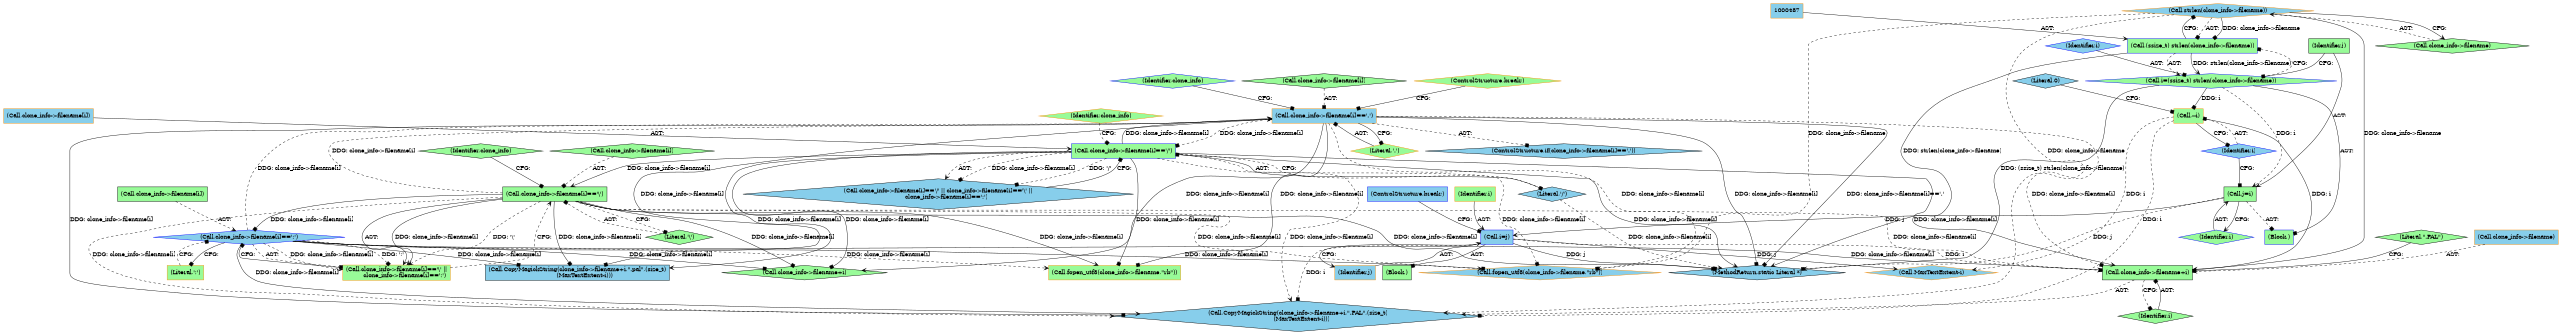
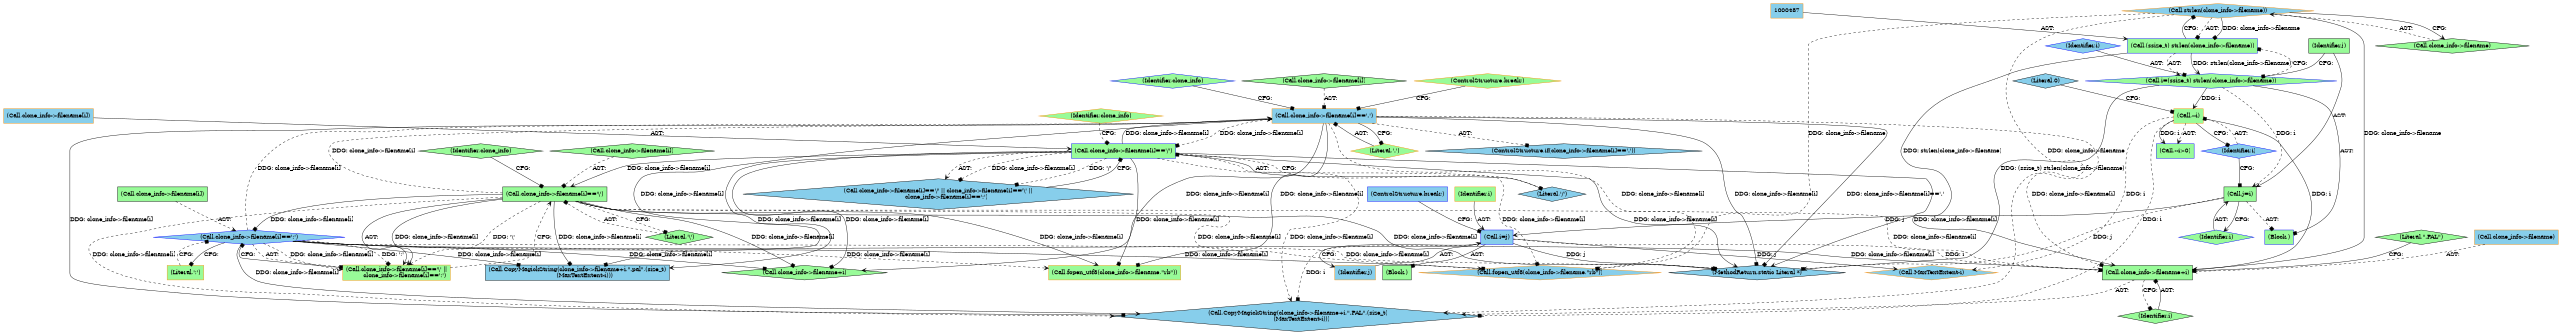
  digraph {
    node [color=black fillcolor=palegreen shape=diamond style=filled]
    edge [arrowhead=box style=solid]
    n1 [label="(Call,clone_info->filename+i)" shape=box]
    n2 [fillcolor=skyblue label="(Call,CopyMagickString(clone_info->filename+i,\".PAL\",(size_t)\n    (MaxTextExtent-i)))"]
    n3 [label="(Identifier,i)"]
    n4 [color=darkorange fillcolor=skyblue label="(Call,strlen(clone_info->filename))"]
    n5 [color=blue label="(Call,(ssize_t) strlen(clone_info->filename))" shape=box]
    n6 [color=darkorange fillcolor=skyblue label="(Call,fopen_utf8(clone_info->filename,\"rb\"))"]
    n7 [label="(Call,clone_info->filename)"]
    n8 [fillcolor=skyblue label="(MethodReturn,static Literal *)"]
    n9 [color=blue label="(Call,i=(ssize_t) strlen(clone_info->filename))"]
    n10 [color=darkorange fillcolor=skyblue label="(Call,clone_info->filename[i]=='.')" shape=box]
    n11 [color=blue label="(Call,clone_info->filename[i]=='/')" shape=box]
    n12 [color=darkorange label="(Literal,'.')"]
    n13 [fillcolor=skyblue label="(Call,CopyMagickString(clone_info->filename+i,\".pal\",(size_t)\n        (MaxTextExtent-i)))" shape=box]
    n14 [color=darkorange label="(Call,fopen_utf8(clone_info->filename,\"rb\"))" shape=box]
    n15 [label="(Call,clone_info->filename+i)"]
    n16 [fillcolor=skyblue label="(ControlStructure,if(clone_info->filename[i]=='.'))"]
    n17 [label="(Call,clone_info->filename[i]=='\\')" shape=box]
    n18 [fillcolor=skyblue label="(Call,clone_info->filename[i]=='/' || clone_info->filename[i]=='\\' ||\n         clone_info->filename[i]==':')"]
    n19 [fillcolor=skyblue label="(Literal,'/')"]
    n20 [color=blue fillcolor=skyblue label="(Call,clone_info->filename[i]==':')"]
    n21 [color=darkorange label="(Call,clone_info->filename[i]=='\\' ||\n         clone_info->filename[i]==':')" shape=box]
    n22 [color=darkorange label="(Literal,':')" shape=box]
    n23 [label="(Literal,'\\')"]
    n24 [color=darkorange label="(Call,--i)" shape=box]
    n25 [color=blue fillcolor=skyblue label="(Identifier,i)"]
    n26 [color=darkorange fillcolor=skyblue label="(Call,MaxTextExtent-i)"]
+   n27 [color=blue label="(Call,--i>0)" shape=box]
    n28 [label="(Call,j=i)" shape=box]
    n29 [color=blue label="(Block,)" shape=box]
    n30 [color=blue fillcolor=skyblue label="(Call,i=j)" shape=box]
    n31 [color=blue label="(Identifier,i)"]
    n32 [color=darkorange fillcolor=skyblue label="(Identifier,j)" shape=box]
    n33 [label="(Block,)" shape=box]
    n34 [label="(Literal,\".PAL\")"]
    n35 [color=blue label="(Identifier,clone_info)"]
    n36 [color=darkorange fillcolor=skyblue label="(Call,clone_info->filename)" shape=box]
    n37 [color=blue fillcolor=skyblue label="(ControlStructure,break;)" shape=box]
    n38 [fillcolor=skyblue label="(Literal,0)"]
    n39 [label="(Call,clone_info->filename[i])"]
    n40 [color=darkorange label="(Identifier,i)" shape=box]
    n41 [label="(Identifier,clone_info)"]
    n42 [label="(Call,clone_info->filename[i])" shape=box]
    n43 [color=darkorange fillcolor=skyblue label="(Call,clone_info->filename[i])" shape=box]
    n44 [label="(Identifier,j)" shape=box]
    n45 [color=blue fillcolor=skyblue label="(Identifier,i)"]
    n46 [label="(Call,clone_info->filename[i])"]
    n47 [color=darkorange label="(Identifier,clone_info)"]
    n48 [color=darkorange label="(ControlStructure,break;)"]
    1000487 [color=darkorange fillcolor=skyblue shape=box]
    n1 -> n2 [arrowhead=vee label="AST: " style=dashed]
    n1 -> n3 [label="CFG: " style=dashed]
    n3 -> n1 [label="AST: "]
    n4 -> n1 [arrowhead=vee label="DDG: clone_info->filename"]
    n4 -> n2 [arrowhead=vee label="DDG: clone_info->filename" style=dashed]
    n4 -> n5 [label="AST: " style=dashed]
    n4 -> n5 [label="DDG: clone_info->filename"]
    n4 -> n6 [label="DDG: clone_info->filename" style=dashed]
    n4 -> n7 [arrowhead=vee label="CFG: "]
    n5 -> n4 [label="CFG: "]
    n5 -> n8 [arrowhead=vee label="DDG: strlen(clone_info->filename)"]
    n5 -> n9 [arrowhead=vee label="AST: " style=dashed]
    n5 -> n9 [arrowhead=vee label="DDG: strlen(clone_info->filename)"]
    n7 -> n4 [arrowhead=vee label="AST: " style=dashed]
    n9 -> n5 [label="CFG: " style=dashed]
    n9 -> n8 [arrowhead=vee label="DDG: (ssize_t) strlen(clone_info->filename)"]
-   n9 -> n24 [label="DDG: i"]
+   n9 -> n24 [arrowhead=vee label="DDG: i"]
    n9 -> n28 [arrowhead=vee label="DDG: i" style=dashed]
    n9 -> n29 [label="AST: "]
    n10 -> n1 [label="DDG: clone_info->filename[i]" style=dashed]
    n10 -> n2 [label="DDG: clone_info->filename[i]"]
    n10 -> n6 [arrowhead=vee label="DDG: clone_info->filename[i]" style=dashed]
    n10 -> n8 [label="DDG: clone_info->filename[i]"]
    n10 -> n8 [label="DDG: clone_info->filename[i]=='.'"]
    n10 -> n11 [label="DDG: clone_info->filename[i]" style=dashed]
    n10 -> n12 [label="CFG: "]
    n10 -> n13 [label="DDG: clone_info->filename[i]"]
    n10 -> n14 [label="DDG: clone_info->filename[i]"]
    n10 -> n15 [arrowhead=vee label="DDG: clone_info->filename[i]"]
    n10 -> n16 [label="AST: " style=dashed]
    n11 -> n1 [arrowhead=vee label="DDG: clone_info->filename[i]"]
    n11 -> n2 [arrowhead=vee label="DDG: clone_info->filename[i]" style=dashed]
    n11 -> n6 [label="DDG: clone_info->filename[i]" style=dashed]
    n11 -> n8 [arrowhead=vee label="DDG: clone_info->filename[i]"]
    n11 -> n10 [arrowhead=vee label="DDG: clone_info->filename[i]"]
    n11 -> n13 [arrowhead=vee label="DDG: clone_info->filename[i]"]
    n11 -> n14 [label="DDG: clone_info->filename[i]"]
    n11 -> n15 [label="DDG: clone_info->filename[i]"]
    n11 -> n17 [arrowhead=vee label="DDG: clone_info->filename[i]"]
    n11 -> n18 [arrowhead=vee label="AST: " style=dashed]
    n11 -> n18 [label="DDG: clone_info->filename[i]" style=dashed]
    n11 -> n18 [label="DDG: '/'" style=dashed]
    n11 -> n19 [label="CFG: " style=dashed]
    n12 -> n10 [label="AST: "]
    n17 -> n1 [arrowhead=vee label="DDG: clone_info->filename[i]" style=dashed]
    n17 -> n2 [arrowhead=vee label="DDG: clone_info->filename[i]" style=dashed]
    n17 -> n6 [arrowhead=vee label="DDG: clone_info->filename[i]" style=dashed]
    n17 -> n8 [label="DDG: clone_info->filename[i]"]
    n17 -> n10 [arrowhead=vee label="DDG: clone_info->filename[i]" style=dashed]
    n17 -> n13 [label="DDG: clone_info->filename[i]"]
    n17 -> n14 [arrowhead=vee label="DDG: clone_info->filename[i]"]
    n17 -> n15 [label="DDG: clone_info->filename[i]"]
    n17 -> n20 [label="DDG: clone_info->filename[i]"]
    n17 -> n21 [arrowhead=vee label="AST: "]
    n17 -> n21 [arrowhead=vee label="DDG: clone_info->filename[i]"]
    n17 -> n21 [arrowhead=vee label="DDG: '\\'" style=dashed]
    n17 -> n23 [label="CFG: " style=dashed]
    n18 -> n11 [label="CFG: "]
    n19 -> n11 [label="AST: "]
    n20 -> n1 [arrowhead=vee label="DDG: clone_info->filename[i]"]
    n20 -> n2 [arrowhead=vee label="DDG: clone_info->filename[i]"]
    n20 -> n6 [label="DDG: clone_info->filename[i]"]
-   n19 -> n8 [arrowhead=vee label="DDG: clone_info->filename[i]" style=dashed]
+   n20 -> n8 [arrowhead=vee label="DDG: clone_info->filename[i]" style=dashed]
    n20 -> n10 [arrowhead=vee label="DDG: clone_info->filename[i]" style=dashed]
    n20 -> n13 [label="DDG: clone_info->filename[i]"]
    n20 -> n14 [arrowhead=vee label="DDG: clone_info->filename[i]" style=dashed]
    n20 -> n15 [label="DDG: clone_info->filename[i]"]
    n20 -> n21 [label="AST: " style=dashed]
    n20 -> n21 [arrowhead=vee label="DDG: clone_info->filename[i]" style=dashed]
    n20 -> n21 [label="DDG: ':'" style=dashed]
    n20 -> n22 [label="CFG: "]
    n21 -> n17 [arrowhead=vee label="CFG: " style=dashed]
    n21 -> n20 [label="CFG: "]
    n22 -> n20 [label="CFG: " style=dashed]
    n23 -> n17 [label="AST: " style=dashed]
    n24 -> n1 [arrowhead=vee label="DDG: i"]
    n24 -> n2 [label="DDG: i" style=dashed]
    n24 -> n25 [label="CFG: "]
    n24 -> n26 [arrowhead=vee label="DDG: i" style=dashed]
+   n24 -> n27 [arrowhead=vee label="AST: " style=dashed]
+   n24 -> n27 [arrowhead=vee label="DDG: i"]
    n25 -> n24 [label="AST: " style=dashed]
    n25 -> n28 [label="CFG: "]
    n28 -> n8 [label="DDG: j" style=dashed]
    n28 -> n29 [label="AST: " style=dashed]
    n28 -> n30 [arrowhead=vee label="DDG: j"]
    n28 -> n31 [arrowhead=vee label="CFG: "]
    n30 -> n1 [label="DDG: i" style=dashed]
    n30 -> n2 [label="DDG: i" style=dashed]
    n30 -> n8 [label="DDG: j"]
    n30 -> n26 [arrowhead=vee label="DDG: j"]
    n30 -> n32 [arrowhead=vee label="CFG: "]
    n30 -> n33 [label="AST: "]
    n31 -> n28 [arrowhead=vee label="AST: "]
    n32 -> n30 [arrowhead=vee label="AST: "]
    n34 -> n1 [label="CFG: "]
    n35 -> n10 [label="CFG: "]
    n36 -> n1 [arrowhead=vee label="AST: " style=dashed]
    n37 -> n30 [label="CFG: "]
    n38 -> n24 [label="CFG: "]
    n39 -> n17 [label="AST: " style=dashed]
    n40 -> n30 [arrowhead=vee label="AST: "]
    n41 -> n17 [label="CFG: "]
    n42 -> n20 [arrowhead=vee label="AST: " style=dashed]
    n43 -> n11 [arrowhead=vee label="AST: "]
    n44 -> n9 [label="CFG: "]
    n44 -> n28 [arrowhead=vee label="AST: "]
    n45 -> n9 [label="AST: "]
    n46 -> n10 [label="AST: " style=dashed]
    n47 -> n11 [label="CFG: " style=dashed]
    n48 -> n10 [label="CFG: "]
    1000487 -> n5 [arrowhead=vee label="AST: "]
  }
